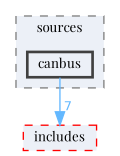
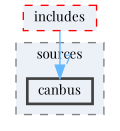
  digraph {
    compound=true
    fontname="Playfair Display"
    node [fillcolor="#ecf0f7" fontname="Playfair Display" fontsize=10 shape=box]
    n1 [color=grey25 height=0.2 label=canbus style="filled,bold" width=0.4]
    n2 [color=red height=0.2 label=includes style="filled,dashed" width=0.4]
    subgraph cluster_1 {
      bgcolor="#ecf0f7"
      fontsize=10
      label=sources
      pencolor=grey50
      style="filled,dashed"
      n1
    }
-   n1 -> n2 [color=steelblue1 fontcolor=steelblue1 fontname="Playfair Display" fontsize=10 headlabel=7 labeldistance=1.5 labelfontname=Helvetica labelfontsize=10]
+   n2 -> n1 [color=steelblue1 fontcolor=steelblue1 fontname="Playfair Display" fontsize=10 headlabel=7 labeldistance=1.5 labelfontname=Helvetica labelfontsize=10]
  }
